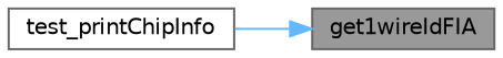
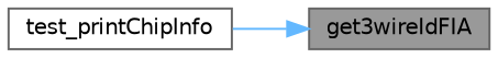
  digraph {
    rankdir=RL
    node [fontname=Helvetica fontsize=10 shape=box style=filled]
-   n1 [color=gray40 fillcolor=grey60 fontcolor=black height=0.2 label=get1wireIdFIA width=0.4]
+   n1 [color=gray40 fillcolor=grey60 fontcolor=black height=0.2 label=get3wireIdFIA width=0.4]
    n2 [color=grey40 fillcolor=white height=0.2 label=test_printChipInfo width=0.4]
    n1 -> n2 [color=steelblue1 dir=back fontname=Helvetica fontsize=10 labelfontname=Helvetica labelfontsize=10 style=solid]
  }
